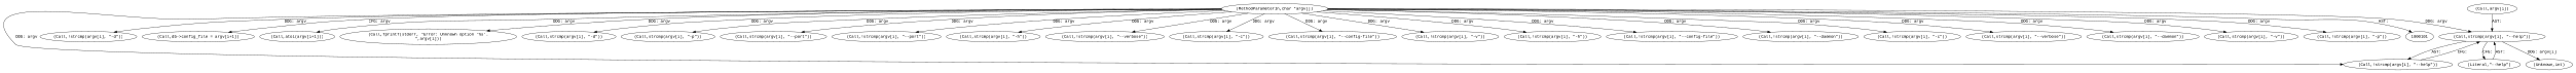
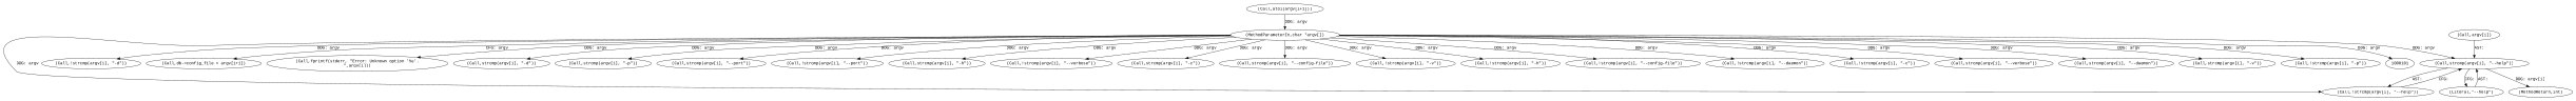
  digraph {
    fontname="Liberation Mono"
    node [fontname="Liberation Mono"]
    edge [fontname="Liberation Mono"]
    n1 [label="(Call,strcmp(argv[i], \"--help\"))"]
    n2 [label="(Call,!strcmp(argv[i], \"--help\"))"]
-   n3 [label="(Unknown,int)"]
+   n3 [label="(MethodReturn,int)"]
    n4 [label="(Literal,\"--help\")"]
    n5 [label="(MethodParameterIn,char *argv[])"]
    n6 [label="(Call,!strcmp(argv[i], \"-d\"))"]
    n7 [label="(Call,db->config_file = argv[i+1])"]
    n8 [label="(Call,atoi(argv[i+1]))"]
    n9 [label="(Call,fprintf(stderr, \"Error: Unknown option '%s'.\n\",argv[i]))"]
    n10 [label="(Call,strcmp(argv[i], \"-d\"))"]
    n11 [label="(Call,strcmp(argv[i], \"-p\"))"]
    n12 [label="(Call,strcmp(argv[i], \"--port\"))"]
    n13 [label="(Call,!strcmp(argv[i], \"--port\"))"]
    n14 [label="(Call,strcmp(argv[i], \"-h\"))"]
    n15 [label="(Call,!strcmp(argv[i], \"--verbose\"))"]
    n16 [label="(Call,strcmp(argv[i], \"-c\"))"]
    n17 [label="(Call,strcmp(argv[i], \"--config-file\"))"]
    n18 [label="(Call,!strcmp(argv[i], \"-v\"))"]
    n19 [label="(Call,!strcmp(argv[i], \"-h\"))"]
    n20 [label="(Call,!strcmp(argv[i], \"--config-file\"))"]
    n21 [label="(Call,!strcmp(argv[i], \"--daemon\"))"]
    n22 [label="(Call,!strcmp(argv[i], \"-c\"))"]
    n23 [label="(Call,strcmp(argv[i], \"--verbose\"))"]
    n24 [label="(Call,strcmp(argv[i], \"--daemon\"))"]
    n25 [label="(Call,strcmp(argv[i], \"-v\"))"]
    n26 [label="(Call,!strcmp(argv[i], \"-p\"))"]
    1000101
    n28 [label="(Call,argv[i])"]
    n1 -> n2 [label="AST: "]
    n1 -> n3 [label="DDG: argv[i]"]
    n1 -> n4 [label="CFG: "]
    n2 -> n1 [label="CFG: "]
    n4 -> n1 [label="AST: "]
    n5 -> n1 [label="DDG: argv"]
    n5 -> n2 [label="DDG: argv"]
    n5 -> n6 [label="DDG: argv"]
    n5 -> n7 [label="CFG: argv"]
-   n5 -> n8 [label="DDG: argv"]
+   n8 -> n5 [label="DDG: argv"]
    n5 -> n9 [label="DDG: argv"]
    n5 -> n10 [label="DDG: argv"]
    n5 -> n11 [label="DDG: argv"]
    n5 -> n12 [label="DDG: argv"]
    n5 -> n13 [label="DDG: argv"]
    n5 -> n14 [label="DDG: argv"]
    n5 -> n15 [label="DDG: argv"]
    n5 -> n16 [label="DDG: argv"]
    n5 -> n17 [label="DDG: argv"]
    n5 -> n18 [label="DDG: argv"]
    n5 -> n19 [label="DDG: argv"]
    n5 -> n20 [label="DDG: argv"]
    n5 -> n21 [label="DDG: argv"]
    n5 -> n22 [label="DDG: argv"]
    n5 -> n23 [label="DDG: argv"]
    n5 -> n24 [label="DDG: argv"]
    n5 -> n25 [label="DDG: argv"]
    n5 -> n26 [label="DDG: argv"]
-   n5 -> 1000101 [label="AST: "]
+   n5 -> 1000101 [label="DDG: argv"]
    n28 -> n1 [label="AST: "]
  }
